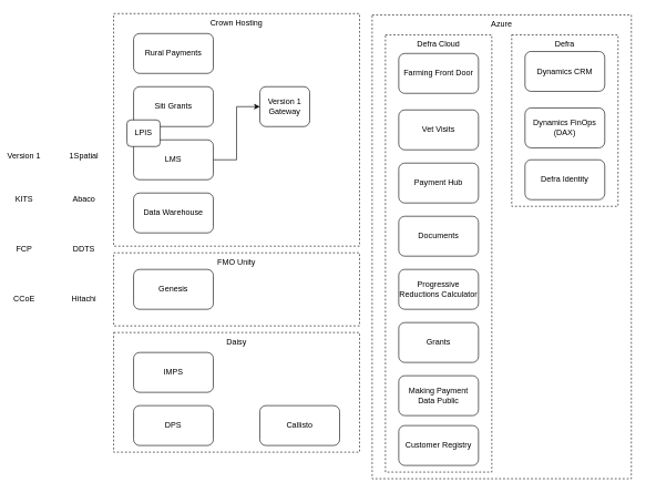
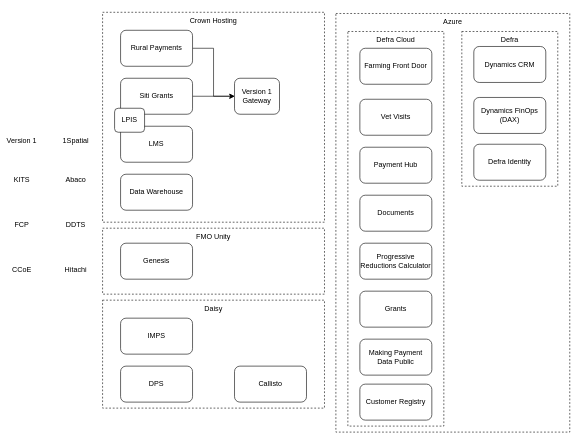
  <mxCell id="0" />
  <mxCell id="1" parent="0" />
  <mxCell id="2" value="Azure" style="rounded=0;whiteSpace=wrap;html=1;dashed=1;verticalAlign=top;" vertex="1" parent="1"><mxGeometry x="559" y="22" width="390" height="698" as="geometry" /></mxCell>
  <mxCell id="3" value="Defra" style="rounded=0;whiteSpace=wrap;html=1;dashed=1;verticalAlign=top;" vertex="1" parent="1"><mxGeometry x="769" y="52" width="160" height="258" as="geometry" /></mxCell>
  <mxCell id="4" value="Defra Cloud" style="rounded=0;whiteSpace=wrap;html=1;dashed=1;verticalAlign=top;" vertex="1" parent="1"><mxGeometry x="579" y="52" width="160" height="658" as="geometry" /></mxCell>
  <mxCell id="5" value="Daisy" style="rounded=0;whiteSpace=wrap;html=1;dashed=1;verticalAlign=top;" vertex="1" parent="1"><mxGeometry x="170" y="500" width="370" height="180" as="geometry" /></mxCell>
  <mxCell id="6" value="Crown Hosting" style="rounded=0;whiteSpace=wrap;html=1;dashed=1;verticalAlign=top;" vertex="1" parent="1"><mxGeometry x="170" y="20" width="370" height="350" as="geometry" /></mxCell>
+ <mxCell id="7" style="edgeStyle=orthogonalEdgeStyle;rounded=0;orthogonalLoop=1;jettySize=auto;html=1;entryX=0;entryY=0.5;entryDx=0;entryDy=0;" edge="1" parent="1" source="8" target="15"><mxGeometry relative="1" as="geometry" /></mxCell>
  <mxCell id="8" value="Rural Payments" style="rounded=1;whiteSpace=wrap;html=1;verticalAlign=middle;" vertex="1" parent="1"><mxGeometry x="200" y="50" width="120" height="60" as="geometry" /></mxCell>
+ <mxCell id="9" style="edgeStyle=orthogonalEdgeStyle;rounded=0;orthogonalLoop=1;jettySize=auto;html=1;entryX=0;entryY=0.5;entryDx=0;entryDy=0;" edge="1" parent="1" source="10" target="15"><mxGeometry relative="1" as="geometry" /></mxCell>
  <mxCell id="10" value="Siti Grants" style="rounded=1;whiteSpace=wrap;html=1;verticalAlign=middle;" vertex="1" parent="1"><mxGeometry x="200" y="130" width="120" height="60" as="geometry" /></mxCell>
- <mxCell id="11" style="edgeStyle=orthogonalEdgeStyle;rounded=0;orthogonalLoop=1;jettySize=auto;html=1;entryX=0;entryY=0.5;entryDx=0;entryDy=0;" edge="1" parent="1" source="12" target="15"><mxGeometry relative="1" as="geometry" /></mxCell>
  <mxCell id="12" value="LMS" style="rounded=1;whiteSpace=wrap;html=1;verticalAlign=middle;" vertex="1" parent="1"><mxGeometry x="200" y="210" width="120" height="60" as="geometry" /></mxCell>
  <mxCell id="13" value="LPIS" style="rounded=1;whiteSpace=wrap;html=1;verticalAlign=middle;" vertex="1" parent="1"><mxGeometry x="190" y="180" width="50" height="40" as="geometry" /></mxCell>
  <mxCell id="14" value="Data Warehouse" style="rounded=1;whiteSpace=wrap;html=1;verticalAlign=middle;" vertex="1" parent="1"><mxGeometry x="200" y="290" width="120" height="60" as="geometry" /></mxCell>
  <mxCell id="15" value="Version 1 Gateway" style="rounded=1;whiteSpace=wrap;html=1;" vertex="1" parent="1"><mxGeometry x="390" y="130" width="75" height="60" as="geometry" /></mxCell>
  <mxCell id="16" value="IMPS" style="rounded=1;whiteSpace=wrap;html=1;verticalAlign=middle;" vertex="1" parent="1"><mxGeometry x="200" y="530" width="120" height="60" as="geometry" /></mxCell>
  <mxCell id="17" value="DPS" style="rounded=1;whiteSpace=wrap;html=1;verticalAlign=middle;" vertex="1" parent="1"><mxGeometry x="200" y="610" width="120" height="60" as="geometry" /></mxCell>
  <mxCell id="18" value="FMO Unity" style="rounded=0;whiteSpace=wrap;html=1;dashed=1;verticalAlign=top;" vertex="1" parent="1"><mxGeometry x="170" y="380" width="370" height="110" as="geometry" /></mxCell>
  <mxCell id="19" value="Genesis" style="rounded=1;whiteSpace=wrap;html=1;verticalAlign=middle;" vertex="1" parent="1"><mxGeometry x="200" y="405" width="120" height="60" as="geometry" /></mxCell>
  <mxCell id="20" value="Callisto" style="rounded=1;whiteSpace=wrap;html=1;" vertex="1" parent="1"><mxGeometry x="390" y="610" width="120" height="60" as="geometry" /></mxCell>
  <mxCell id="21" value="Farming Front Door" style="rounded=1;whiteSpace=wrap;html=1;verticalAlign=middle;" vertex="1" parent="1"><mxGeometry x="599" y="80" width="120" height="60" as="geometry" /></mxCell>
  <mxCell id="22" value="Vet Visits" style="rounded=1;whiteSpace=wrap;html=1;verticalAlign=middle;" vertex="1" parent="1"><mxGeometry x="599" y="165" width="120" height="60" as="geometry" /></mxCell>
  <mxCell id="23" value="Payment Hub" style="rounded=1;whiteSpace=wrap;html=1;verticalAlign=middle;" vertex="1" parent="1"><mxGeometry x="599" y="245" width="120" height="60" as="geometry" /></mxCell>
  <mxCell id="24" value="Documents" style="rounded=1;whiteSpace=wrap;html=1;verticalAlign=middle;" vertex="1" parent="1"><mxGeometry x="599" y="325" width="120" height="60" as="geometry" /></mxCell>
  <mxCell id="25" value="Progressive Reductions Calculator" style="rounded=1;whiteSpace=wrap;html=1;verticalAlign=middle;" vertex="1" parent="1"><mxGeometry x="599" y="405" width="120" height="60" as="geometry" /></mxCell>
  <mxCell id="26" value="Grants" style="rounded=1;whiteSpace=wrap;html=1;verticalAlign=middle;" vertex="1" parent="1"><mxGeometry x="599" y="485" width="120" height="60" as="geometry" /></mxCell>
  <mxCell id="27" value="Making Payment Data Public" style="rounded=1;whiteSpace=wrap;html=1;verticalAlign=middle;" vertex="1" parent="1"><mxGeometry x="599" y="565" width="120" height="60" as="geometry" /></mxCell>
  <mxCell id="28" value="Dynamics CRM" style="rounded=1;whiteSpace=wrap;html=1;verticalAlign=middle;" vertex="1" parent="1"><mxGeometry x="789" y="77" width="120" height="60" as="geometry" /></mxCell>
  <mxCell id="29" value="Dynamics FinOps (DAX)" style="rounded=1;whiteSpace=wrap;html=1;verticalAlign=middle;" vertex="1" parent="1"><mxGeometry x="789" y="162" width="120" height="60" as="geometry" /></mxCell>
  <mxCell id="30" value="Version 1" style="shape=image;html=1;verticalAlign=top;verticalLabelPosition=bottom;labelBackgroundColor=#ffffff;imageAspect=0;aspect=fixed;image=https://cdn2.iconfinder.com/data/icons/essential-web-1-1/50/group-customers-team-contacts-family-128.png" vertex="1" parent="1"><mxGeometry x="20" y="190" width="30" height="30" as="geometry" /></mxCell>
  <mxCell id="31" value="KITS" style="shape=image;html=1;verticalAlign=top;verticalLabelPosition=bottom;labelBackgroundColor=#ffffff;imageAspect=0;aspect=fixed;image=https://cdn2.iconfinder.com/data/icons/essential-web-1-1/50/group-customers-team-contacts-family-128.png" vertex="1" parent="1"><mxGeometry x="20" y="255" width="30" height="30" as="geometry" /></mxCell>
  <mxCell id="32" value="FCP" style="shape=image;html=1;verticalAlign=top;verticalLabelPosition=bottom;labelBackgroundColor=#ffffff;imageAspect=0;aspect=fixed;image=https://cdn2.iconfinder.com/data/icons/essential-web-1-1/50/group-customers-team-contacts-family-128.png" vertex="1" parent="1"><mxGeometry x="20" y="330" width="30" height="30" as="geometry" /></mxCell>
  <mxCell id="33" value="CCoE" style="shape=image;html=1;verticalAlign=top;verticalLabelPosition=bottom;labelBackgroundColor=#ffffff;imageAspect=0;aspect=fixed;image=https://cdn2.iconfinder.com/data/icons/essential-web-1-1/50/group-customers-team-contacts-family-128.png" vertex="1" parent="1"><mxGeometry x="20" y="406" width="30" height="30" as="geometry" /></mxCell>
  <mxCell id="34" value="1Spatial" style="shape=image;html=1;verticalAlign=top;verticalLabelPosition=bottom;labelBackgroundColor=#ffffff;imageAspect=0;aspect=fixed;image=https://cdn2.iconfinder.com/data/icons/essential-web-1-1/50/group-customers-team-contacts-family-128.png" vertex="1" parent="1"><mxGeometry x="110" y="190" width="30" height="30" as="geometry" /></mxCell>
  <mxCell id="35" value="Abaco" style="shape=image;html=1;verticalAlign=top;verticalLabelPosition=bottom;labelBackgroundColor=#ffffff;imageAspect=0;aspect=fixed;image=https://cdn2.iconfinder.com/data/icons/essential-web-1-1/50/group-customers-team-contacts-family-128.png" vertex="1" parent="1"><mxGeometry x="110" y="255" width="30" height="30" as="geometry" /></mxCell>
  <mxCell id="36" value="DDTS" style="shape=image;html=1;verticalAlign=top;verticalLabelPosition=bottom;labelBackgroundColor=#ffffff;imageAspect=0;aspect=fixed;image=https://cdn2.iconfinder.com/data/icons/essential-web-1-1/50/group-customers-team-contacts-family-128.png" vertex="1" parent="1"><mxGeometry x="110" y="330" width="30" height="30" as="geometry" /></mxCell>
  <mxCell id="37" value="Hitachi" style="shape=image;html=1;verticalAlign=top;verticalLabelPosition=bottom;labelBackgroundColor=#ffffff;imageAspect=0;aspect=fixed;image=https://cdn2.iconfinder.com/data/icons/essential-web-1-1/50/group-customers-team-contacts-family-128.png" vertex="1" parent="1"><mxGeometry x="110" y="406" width="30" height="30" as="geometry" /></mxCell>
  <mxCell id="38" value="Version 1" style="shape=image;html=1;verticalAlign=top;verticalLabelPosition=bottom;labelBackgroundColor=#ffffff;imageAspect=0;aspect=fixed;image=https://cdn2.iconfinder.com/data/icons/essential-web-1-1/50/group-customers-team-contacts-family-128.png" vertex="1" parent="1"><mxGeometry x="20" y="190" width="30" height="30" as="geometry" /></mxCell>
  <mxCell id="39" value="Customer Registry" style="rounded=1;whiteSpace=wrap;html=1;verticalAlign=middle;" vertex="1" parent="1"><mxGeometry x="599" y="640" width="120" height="60" as="geometry" /></mxCell>
  <mxCell id="40" value="Defra Identity" style="rounded=1;whiteSpace=wrap;html=1;verticalAlign=middle;" vertex="1" parent="1"><mxGeometry x="789" y="240" width="120" height="60" as="geometry" /></mxCell>
